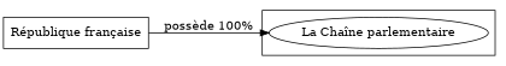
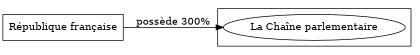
  digraph {
    rankdir=LR
    fontname="DejaVu Serif"
    node [fontname="DejaVu Serif"]
    n1 [label="La Chaîne parlementaire"]
    n2 [label="République française" shape=box]
    subgraph cluster_1 {
      n1
    }
    subgraph sub_2 {
      n2
    }
-   n2 -> n1 [label="possède 100%" fontname="DejaVu Serif"]
+   n2 -> n1 [label="possède 300%" fontname="DejaVu Serif"]
  }
